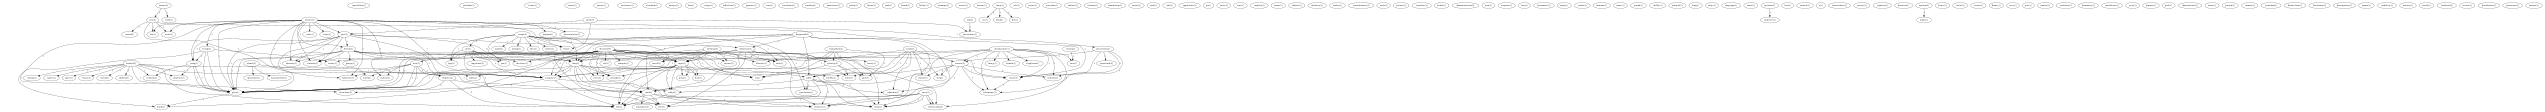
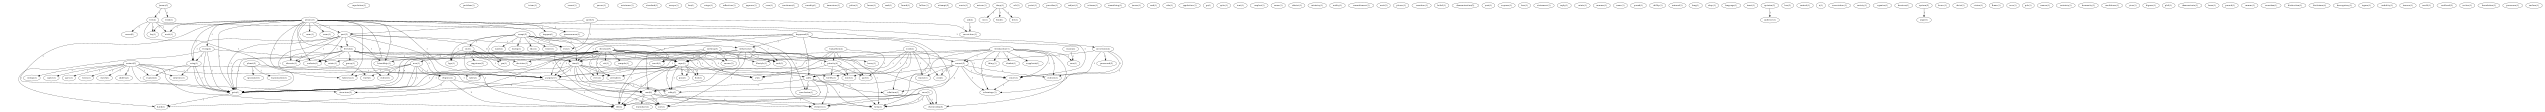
  digraph {
    fontname="PT Serif"
    node [fontname="PT Serif"]
    edge [fontname="PT Serif"]
    n1 [label="jeezus(2)"]
    n2 [label="live(2)"]
    n3 [label="brink(1)"]
    n4 [label="day(1)"]
    n5 [label="reward(1)"]
    n6 [label="mask(1)"]
    n7 [label="future(1)"]
    n8 [label="fakeness(1)"]
    n9 [label="advantage(1)"]
    n10 [label="population(1)"]
    n11 [label="problem(1)"]
    n12 [label="ticism(1)"]
    n13 [label="assert(1)"]
    n14 [label="power(1)"]
    n15 [label="existance(1)"]
    n16 [label="standard(1)"]
    n17 [label="person(3)"]
    n18 [label="harm(1)"]
    n19 [label="conversion(2)"]
    n20 [label="occur(1)"]
    n21 [label="living(2)"]
    n22 [label="part(3)"]
    n23 [label="being(1)"]
    n24 [label="happen(1)"]
    n25 [label="friend(2)"]
    n26 [label="alienate(1)"]
    n27 [label="perseverance(1)"]
    n28 [label="time(5)"]
+   n29 [label="friendship(1)"]
    n30 [label="evaluate(1)"]
    n31 [label="gain(1)"]
    n32 [label="purpose(7)"]
    n33 [label="truth(1)"]
    n34 [label="realize(1)"]
    n35 [label="pressured(2)"]
    n36 [label="convert(3)"]
    n37 [label="realizes(1)"]
    n38 [label="retain(1)"]
    n39 [label="hand(1)"]
    n40 [label="rest(2)"]
    n41 [label="solution(1)"]
    n42 [label="explain(2)"]
    n43 [label="group(1)"]
    n44 [label="breifly(1)"]
    n45 [label="mine(1)"]
    n46 [label="set(1)"]
    n47 [label="need(4)"]
    n48 [label="ad(3)"]
    n49 [label="sort(1)"]
    n50 [label="element(1)"]
    n51 [label="keep(1)"]
    n52 [label="attitude(1)"]
    n53 [label="view(2)"]
    n54 [label="life(4)"]
    n55 [label="safety(2)"]
    n56 [label="repeat(1)"]
    n57 [label="cost(1)"]
    n58 [label="infinitum(1)"]
    n59 [label="reproduce(2)"]
    n60 [label="conclusion(1)"]
    n61 [label="escape(1)"]
    n62 [label="fun(1)"]
    n63 [label="brings(1)"]
    n64 [label="reflection(1)"]
    n65 [label="appears(1)"]
    n66 [label="case(1)"]
    n67 [label="continues(1)"]
    n68 [label="worship(1)"]
    n69 [label="immature(1)"]
    n70 [label="animal(2)"]
    n71 [label="exists(1)"]
    n72 [label="crutch(1)"]
    n73 [label="address(1)"]
    n74 [label="biology(1)"]
    n75 [label="aspect(1)"]
    n76 [label="apex(1)"]
    n77 [label="religion(4)"]
    n78 [label="structure(2)"]
    n79 [label="pities(1)"]
    n80 [label="forces(1)"]
    n81 [label="seek(1)"]
    n82 [label="found(1)"]
    n83 [label="follow(1)"]
    n84 [label="planet(2)"]
    n85 [label="explaination(1)"]
    n86 [label="ignorance(1)"]
    n87 [label="attempt(2)"]
    n88 [label="snorts(1)"]
    n89 [label="nature(1)"]
    n90 [label="sleep(1)"]
    n91 [label="eat(1)"]
    n92 [label="food(1)"]
    n93 [label="die(1)"]
    n94 [label="cult(2)"]
    n95 [label="point(1)"]
    n96 [label="provides(1)"]
    n97 [label="subject(1)"]
    n98 [label="accept(2)"]
    n99 [label="edu(4)"]
    n100 [label="influence(2)"]
    n101 [label="one(1)"]
    n102 [label="gsu(1)"]
    n103 [label="foster(1)"]
    n104 [label="sack(2)"]
    n105 [label="bgu(1)"]
    n106 [label="result(1)"]
    n107 [label="make(2)"]
    n108 [label="dialog(1)"]
    n109 [label="hope(6)"]
    n110 [label="happiness(2)"]
    n111 [label="doctrine(1)"]
    n112 [label="relationship(3)"]
    n113 [label="pray(1)"]
    n114 [label="find(1)"]
    n115 [label="witness(1)"]
    n116 [label="something(1)"]
    n117 [label="jeesus(1)"]
    n118 [label="read(1)"]
    n119 [label="happened(2)"]
    n120 [label="hide(1)"]
    n121 [label="appelation(1)"]
    n122 [label="go(1)"]
    n123 [label="spite(1)"]
    n124 [label="start(1)"]
    n125 [label="prophet(1)"]
    n126 [label="sense(1)"]
    n127 [label="atheist(1)"]
    n128 [label="ministry(1)"]
    n129 [label="reality(1)"]
    n130 [label="committment(1)"]
    n131 [label="matt(2)"]
    n132 [label="please(1)"]
    n133 [label="spirit(3)"]
    n134 [label="conviction(1)"]
    n135 [label="assertion(1)"]
    n136 [label="belief(1)"]
    n137 [label="demonstration(3)"]
    n138 [label="post(1)"]
    n139 [label="evangelism(4)"]
    n140 [label="hurry(1)"]
    n141 [label="priority(4)"]
    n142 [label="lifestyle(1)"]
    n143 [label="gave(1)"]
    n144 [label="express(1)"]
    n145 [label="nothing(3)"]
    n146 [label="source(2)"]
    n147 [label="loss(1)"]
    n148 [label="statement(1)"]
    n149 [label="reply(1)"]
    n150 [label="points(1)"]
    n151 [label="manner(1)"]
    n152 [label="come(1)"]
    n153 [label="spread(1)"]
    n154 [label="phillip(1)"]
    n155 [label="entered(1)"]
    n156 [label="reason(2)"]
    n157 [label="save(1)"]
    n158 [label="drug(1)"]
    n159 [label="skep(1)"]
    n160 [label="christian(9)"]
    n161 [label="ask(1)"]
    n162 [label="non(1)"]
    n163 [label="compels(1)"]
    n164 [label="takes(1)"]
    n165 [label="christianity(15)"]
    n166 [label="thing(1)"]
    n167 [label="blanket(1)"]
    n168 [label="supplants(1)"]
    n169 [label="language(1)"]
    n170 [label="word(2)"]
    n171 [label="heart(1)"]
    n172 [label="opinion(2)"]
    n173 [label="audience(1)"]
    n174 [label="ksu(5)"]
    n175 [label="control(1)"]
    n176 [label="jr(1)"]
    n177 [label="association(1)"]
    n178 [label="variety(1)"]
    n179 [label="god(2)"]
    n180 [label="organize(1)"]
    n181 [label="deceives(1)"]
    n182 [label="system(2)"]
    n183 [label="argue(1)"]
    n184 [label="know(1)"]
    n185 [label="christ(1)"]
    n186 [label="vision(1)"]
    n187 [label="flame(1)"]
    n188 [label="eece(1)"]
    n189 [label="psb(1)"]
    n190 [label="roman(1)"]
    n191 [label="certainty(1)"]
    n192 [label="humanity(1)"]
    n193 [label="usefulness(1)"]
    n194 [label="gives(1)"]
    n195 [label="digress(1)"]
    n196 [label="phil(1)"]
    n197 [label="demonstrate(1)"]
    n198 [label="learn(1)"]
    n199 [label="preach(1)"]
    n200 [label="hmmm(1)"]
    n201 [label="jerusalem(1)"]
    n202 [label="distinction(1)"]
    n203 [label="disclaimer(4)"]
    n204 [label="derrogatory(1)"]
    n205 [label="tagore(1)"]
    n206 [label="credulity(1)"]
    n207 [label="heaven(1)"]
    n208 [label="jesus(3)"]
    n209 [label="world(1)"]
    n210 [label="buckland(2)"]
    n211 [label="writes(1)"]
    n212 [label="foundation(1)"]
    n213 [label="persevere(1)"]
    n214 [label="surface(1)"]
    n1 -> n2 [label=1]
    n1 -> n3 [label=1]
    n2 -> n4 [label=1]
    n2 -> n5 [label=1]
    n2 -> n6 [label=1]
    n2 -> n7 [label=1]
    n2 -> n8 [label=1]
    n7 -> n9 [label=1]
    n17 -> n4 [label=1]
    n17 -> n6 [label=1]
    n17 -> n8 [label=1]
    n17 -> n18 [label=1]
    n17 -> n19 [label=1]
    n17 -> n20 [label=1]
    n17 -> n21 [label=1]
    n17 -> n22 [label=1]
    n17 -> n23 [label=1]
    n17 -> n24 [label=1]
    n17 -> n25 [label=1]
    n17 -> n26 [label=1]
    n17 -> n27 [label=1]
    n17 -> n28 [label=1]
+   n17 -> n29 [label=1]
    n17 -> n30 [label=1]
    n17 -> n31 [label=1]
    n17 -> n31 [label=1]
    n17 -> n32 [label=1]
    n17 -> n33 [label=1]
    n17 -> n34 [label=1]
    n19 -> n7 [label=1]
    n19 -> n9 [label=1]
    n19 -> n35 [label=1]
    n19 -> n36 [label=1]
    n19 -> n37 [label=1]
    n21 -> n23 [label=1]
    n21 -> n31 [label=1]
    n21 -> n31 [label=1]
    n21 -> n38 [label=1]
    n21 -> n39 [label=1]
    n22 -> n23 [label=1]
    n22 -> n25 [label=1]
    n22 -> n26 [label=1]
    n22 -> n28 [label=1]
+   n22 -> n29 [label=1]
    n22 -> n30 [label=1]
    n22 -> n31 [label=1]
    n22 -> n31 [label=1]
    n22 -> n32 [label=1]
    n22 -> n40 [label=1]
    n23 -> n31 [label=1]
    n23 -> n31 [label=1]
    n23 -> n41 [label=1]
    n23 -> n42 [label=1]
    n25 -> n26 [label=1]
    n25 -> n28 [label=1]
    n25 -> n30 [label=1]
    n25 -> n31 [label=1]
    n25 -> n31 [label=1]
    n25 -> n32 [label=1]
    n25 -> n43 [label=1]
    n25 -> n44 [label=1]
    n25 -> n45 [label=1]
    n25 -> n46 [label=1]
    n28 -> n31 [label=1]
    n28 -> n31 [label=1]
    n28 -> n32 [label=1]
    n28 -> n47 [label=2]
    n28 -> n48 [label=2]
    n28 -> n49 [label=2]
    n28 -> n50 [label=2]
    n28 -> n51 [label=2]
    n28 -> n52 [label=1]
    n28 -> n53 [label=1]
    n31 -> n39 [label=1]
    n32 -> n31 [label=1]
    n32 -> n54 [label=1]
    n32 -> n55 [label=1]
    n36 -> n7 [label=1]
    n36 -> n9 [label=1]
    n36 -> n37 [label=1]
    n36 -> n48 [label=2]
    n36 -> n56 [label=2]
    n36 -> n57 [label=2]
    n36 -> n58 [label=2]
    n47 -> n49 [label=1]
    n47 -> n50 [label=1]
    n47 -> n51 [label=1]
    n47 -> n54 [label=2]
    n47 -> n59 [label=1]
    n48 -> n47 [label=1]
    n48 -> n49 [label=1]
    n48 -> n50 [label=1]
    n48 -> n51 [label=1]
    n48 -> n58 [label=8]
    n48 -> n60 [label=1]
    n70 -> n41 [label=1]
    n70 -> n42 [label=1]
    n70 -> n47 [label=1]
    n70 -> n54 [label=1]
    n70 -> n71 [label=1]
    n70 -> n72 [label=1]
    n70 -> n73 [label=1]
    n70 -> n74 [label=1]
    n70 -> n75 [label=1]
    n70 -> n76 [label=1]
    n70 -> n77 [label=1]
    n70 -> n78 [label=1]
    n77 -> n47 [label=2]
    n77 -> n54 [label=2]
    n77 -> n78 [label=2]
    n84 -> n77 [label=1]
    n84 -> n85 [label=1]
    n84 -> n86 [label=1]
    n90 -> n91 [label=1]
    n90 -> n92 [label=1]
    n90 -> n93 [label=1]
    n98 -> n40 [label=1]
    n98 -> n60 [label=1]
    n98 -> n99 [label=1]
    n98 -> n100 [label=1]
    n98 -> n101 [label=1]
    n98 -> n102 [label=1]
    n98 -> n103 [label=1]
    n98 -> n104 [label=1]
    n98 -> n105 [label=1]
    n98 -> n106 [label=1]
    n98 -> n107 [label=1]
    n98 -> n108 [label=1]
    n100 -> n28 [label=1]
    n100 -> n47 [label=1]
    n100 -> n49 [label=1]
    n100 -> n50 [label=1]
    n100 -> n51 [label=1]
    n100 -> n104 [label=1]
    n100 -> n106 [label=1]
    n101 -> n32 [label=1]
    n101 -> n54 [label=1]
    n101 -> n102 [label=1]
    n101 -> n105 [label=1]
    n101 -> n109 [label=1]
    n101 -> n109 [label=1]
    n101 -> n110 [label=1]
    n101 -> n111 [label=1]
    n101 -> n112 [label=1]
    n109 -> n32 [label=6]
    n109 -> n53 [label=1]
    n109 -> n54 [label=1]
    n109 -> n54 [label=1]
    n109 -> n55 [label=1]
    n109 -> n55 [label=1]
    n109 -> n113 [label=1]
    n109 -> n113 [label=1]
    n109 -> n114 [label=1]
    n109 -> n114 [label=1]
    n119 -> n28 [label=1]
    n119 -> n47 [label=1]
    n119 -> n48 [label=1]
    n119 -> n49 [label=1]
    n119 -> n50 [label=1]
    n119 -> n51 [label=1]
    n119 -> n100 [label=1]
    n133 -> n22 [label=1]
    n133 -> n40 [label=1]
    n133 -> n134 [label=1]
    n139 -> n52 [label=1]
    n139 -> n140 [label=1]
    n139 -> n141 [label=1]
    n139 -> n142 [label=1]
    n139 -> n143 [label=1]
+   n141 -> n44 [label=1]
    n141 -> n45 [label=1]
    n141 -> n46 [label=1]
    n141 -> n143 [label=2]
    n145 -> n32 [label=1]
    n145 -> n54 [label=1]
    n145 -> n104 [label=1]
    n145 -> n109 [label=1]
    n145 -> n109 [label=1]
    n145 -> n146 [label=1]
    n156 -> n157 [label=1]
    n160 -> n7 [label=1]
    n160 -> n28 [label=4]
+   n160 -> n29 [label=3]
    n160 -> n30 [label=3]
    n160 -> n31 [label=4]
    n160 -> n31 [label=4]
    n160 -> n32 [label=4]
    n160 -> n38 [label=1]
    n160 -> n39 [label=1]
    n160 -> n46 [label=1]
    n160 -> n52 [label=1]
    n160 -> n53 [label=1]
    n160 -> n109 [label=1]
    n160 -> n111 [label=1]
    n160 -> n141 [label=1]
    n160 -> n142 [label=1]
    n160 -> n143 [label=1]
    n160 -> n146 [label=1]
    n160 -> n161 [label=4]
    n160 -> n162 [label=3]
    n160 -> n163 [label=3]
    n160 -> n164 [label=3]
    n162 -> n8 [label=1]
    n162 -> n31 [label=1]
    n162 -> n31 [label=1]
    n162 -> n32 [label=1]
    n162 -> n33 [label=1]
    n162 -> n34 [label=1]
    n162 -> n164 [label=1]
    n165 -> n7 [label=1]
    n165 -> n9 [label=1]
    n165 -> n32 [label=1]
    n165 -> n36 [label=1]
    n165 -> n37 [label=1]
    n165 -> n55 [label=1]
    n165 -> n109 [label=1]
    n165 -> n112 [label=2]
    n165 -> n157 [label=1]
    n165 -> n166 [label=1]
    n165 -> n167 [label=1]
    n165 -> n168 [label=1]
    n170 -> n36 [label=1]
    n170 -> n44 [label=1]
    n170 -> n45 [label=1]
    n170 -> n46 [label=1]
    n170 -> n48 [label=1]
    n170 -> n56 [label=1]
    n170 -> n57 [label=1]
    n170 -> n58 [label=1]
    n172 -> n173 [label=1]
    n179 -> n134 [label=1]
    n182 -> n183 [label=1]
    n208 -> n50 [label=1]
    n208 -> n51 [label=1]
    n208 -> n51 [label=1]
    n208 -> n54 [label=1]
    n208 -> n54 [label=1]
    n208 -> n112 [label=1]
    n208 -> n112 [label=1]
  }
